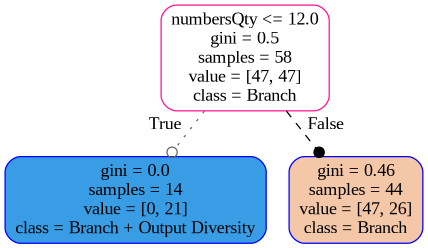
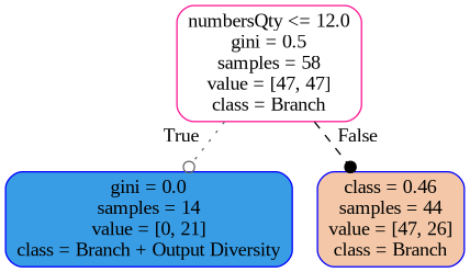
  digraph {
    fontname="Liberation Serif"
    node [color=blue fontname="Liberation Serif" shape=box style="filled, rounded"]
    edge [fontname="Liberation Serif" labeldistance=2.5]
    n1 [color=deeppink fillcolor="#ffffff" label="numbersQty <= 12.0\ngini = 0.5\nsamples = 58\nvalue = [47, 47]\nclass = Branch"]
    n2 [fillcolor="#399de5" label="gini = 0.0\nsamples = 14\nvalue = [0, 21]\nclass = Branch + Output Diversity"]
-   n3 [fillcolor="#f3c7a7" label="gini = 0.46\nsamples = 44\nvalue = [47, 26]\nclass = Branch"]
+   n3 [fillcolor="#f3c7a7" label="class = 0.46\nsamples = 44\nvalue = [47, 26]\nclass = Branch"]
    n1 -> n2 [headlabel=True labelangle=45 color=gray40 style=dotted arrowhead=odot]
    n1 -> n3 [headlabel=False labelangle=-45 color=black style=dashed arrowhead=dot]
  }
